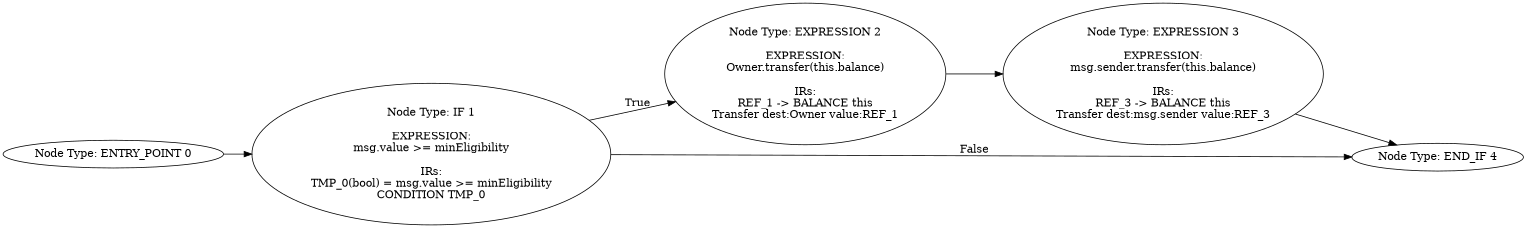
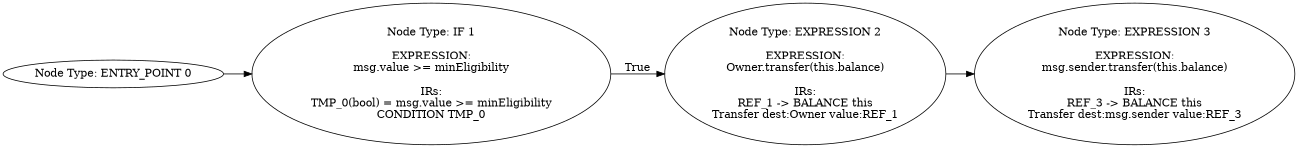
  digraph {
    rankdir=LR
    n1 [label="Node Type: ENTRY_POINT 0\n"]
    n2 [label="Node Type: IF 1\n\nEXPRESSION:\nmsg.value >= minEligibility\n\nIRs:\nTMP_0(bool) = msg.value >= minEligibility\nCONDITION TMP_0"]
    n3 [label="Node Type: EXPRESSION 2\n\nEXPRESSION:\nOwner.transfer(this.balance)\n\nIRs:\nREF_1 -> BALANCE this\nTransfer dest:Owner value:REF_1"]
-   n4 [label="Node Type: END_IF 4\n"]
    n5 [label="Node Type: EXPRESSION 3\n\nEXPRESSION:\nmsg.sender.transfer(this.balance)\n\nIRs:\nREF_3 -> BALANCE this\nTransfer dest:msg.sender value:REF_3"]
    n1 -> n2
    n2 -> n3 [label=True]
-   n2 -> n4 [label=False]
    n3 -> n5
-   n5 -> n4
  }
